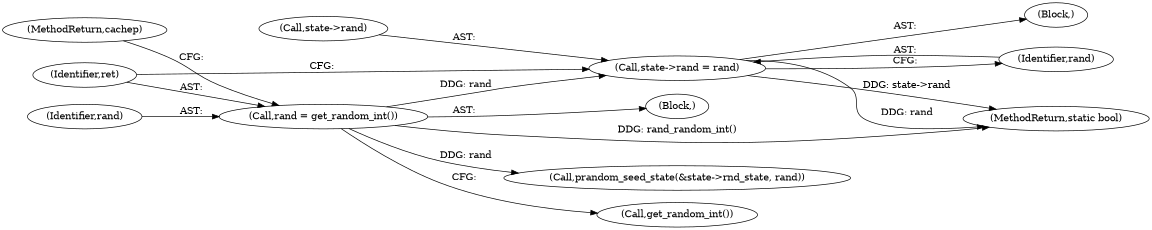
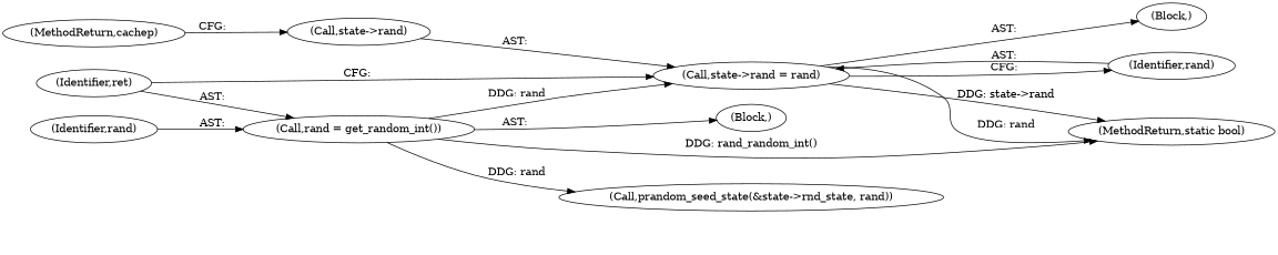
  digraph {
    rankdir=LR
    n1 [label="(Call,state->rand = rand)"]
    n2 [label="(Block,)"]
    n3 [label="(MethodReturn,static bool)"]
    n4 [label="(Identifier,rand)"]
    n5 [label="(Call,rand = get_random_int())"]
    n6 [label="(Block,)"]
    n7 [label="(Call,prandom_seed_state(&state->rnd_state, rand))"]
-   n8 [label="(Call,get_random_int())"]
    n9 [label="(Call,state->rand)"]
    n10 [label="(Identifier,ret)"]
    n11 [label="(Identifier,rand)"]
    n12 [label="(MethodReturn,cachep)"]
    n1 -> n2 [label="AST: "]
    n1 -> n3 [label="DDG: rand"]
    n1 -> n3 [label="DDG: state->rand"]
    n1 -> n4 [label="CFG: "]
    n4 -> n1 [label="AST: "]
    n5 -> n1 [label="DDG: rand"]
    n5 -> n3 [label="DDG: rand_random_int()"]
    n5 -> n6 [label="AST: "]
    n5 -> n7 [label="DDG: rand"]
-   n5 -> n8 [label="CFG: "]
    n9 -> n1 [label="AST: "]
    n10 -> n1 [label="CFG: "]
    n10 -> n5 [label="AST: "]
    n11 -> n5 [label="AST: "]
-   n12 -> n5 [label="CFG: "]
+   n12 -> n9 [label="CFG: "]
  }
